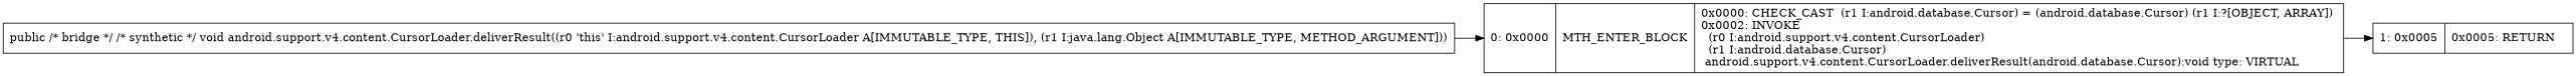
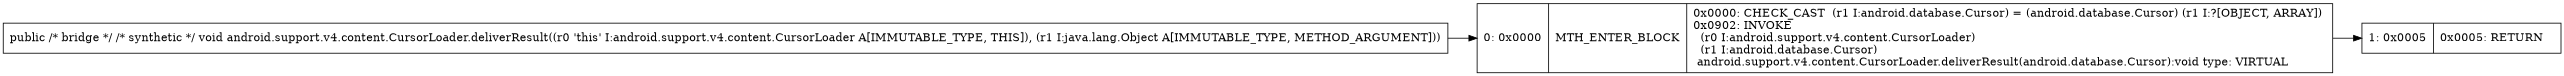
  digraph {
    rankdir=LR
    node [shape=record]
-   n1 [label="{0\:\ 0x0000|MTH_ENTER_BLOCK\l|0x0000: CHECK_CAST  (r1 I:android.database.Cursor) = (android.database.Cursor) (r1 I:?[OBJECT, ARRAY]) \l0x0002: INVOKE  \l  (r0 I:android.support.v4.content.CursorLoader)\l  (r1 I:android.database.Cursor)\l android.support.v4.content.CursorLoader.deliverResult(android.database.Cursor):void type: VIRTUAL \l}"]
+   n1 [label="{0\:\ 0x0000|MTH_ENTER_BLOCK\l|0x0000: CHECK_CAST  (r1 I:android.database.Cursor) = (android.database.Cursor) (r1 I:?[OBJECT, ARRAY]) \l0x0902: INVOKE  \l  (r0 I:android.support.v4.content.CursorLoader)\l  (r1 I:android.database.Cursor)\l android.support.v4.content.CursorLoader.deliverResult(android.database.Cursor):void type: VIRTUAL \l}"]
    n2 [label="{1\:\ 0x0005|0x0005: RETURN   \l}"]
    n3 [label="{public \/* bridge *\/ \/* synthetic *\/ void android.support.v4.content.CursorLoader.deliverResult((r0 'this' I:android.support.v4.content.CursorLoader A[IMMUTABLE_TYPE, THIS]), (r1 I:java.lang.Object A[IMMUTABLE_TYPE, METHOD_ARGUMENT])) }"]
    n1 -> n2
    n3 -> n1
  }
